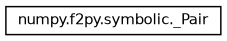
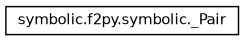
  digraph {
    rankdir=TB
-   n1 [color=black fillcolor=white fontname=Helvetica fontsize=10 height=0.2 label="numpy.f2py.symbolic._Pair" shape=record style=filled width=0.4]
+   n1 [color=black fillcolor=white fontname=Helvetica fontsize=10 height=0.2 label="symbolic.f2py.symbolic._Pair" shape=record style=filled width=0.4]
  }
